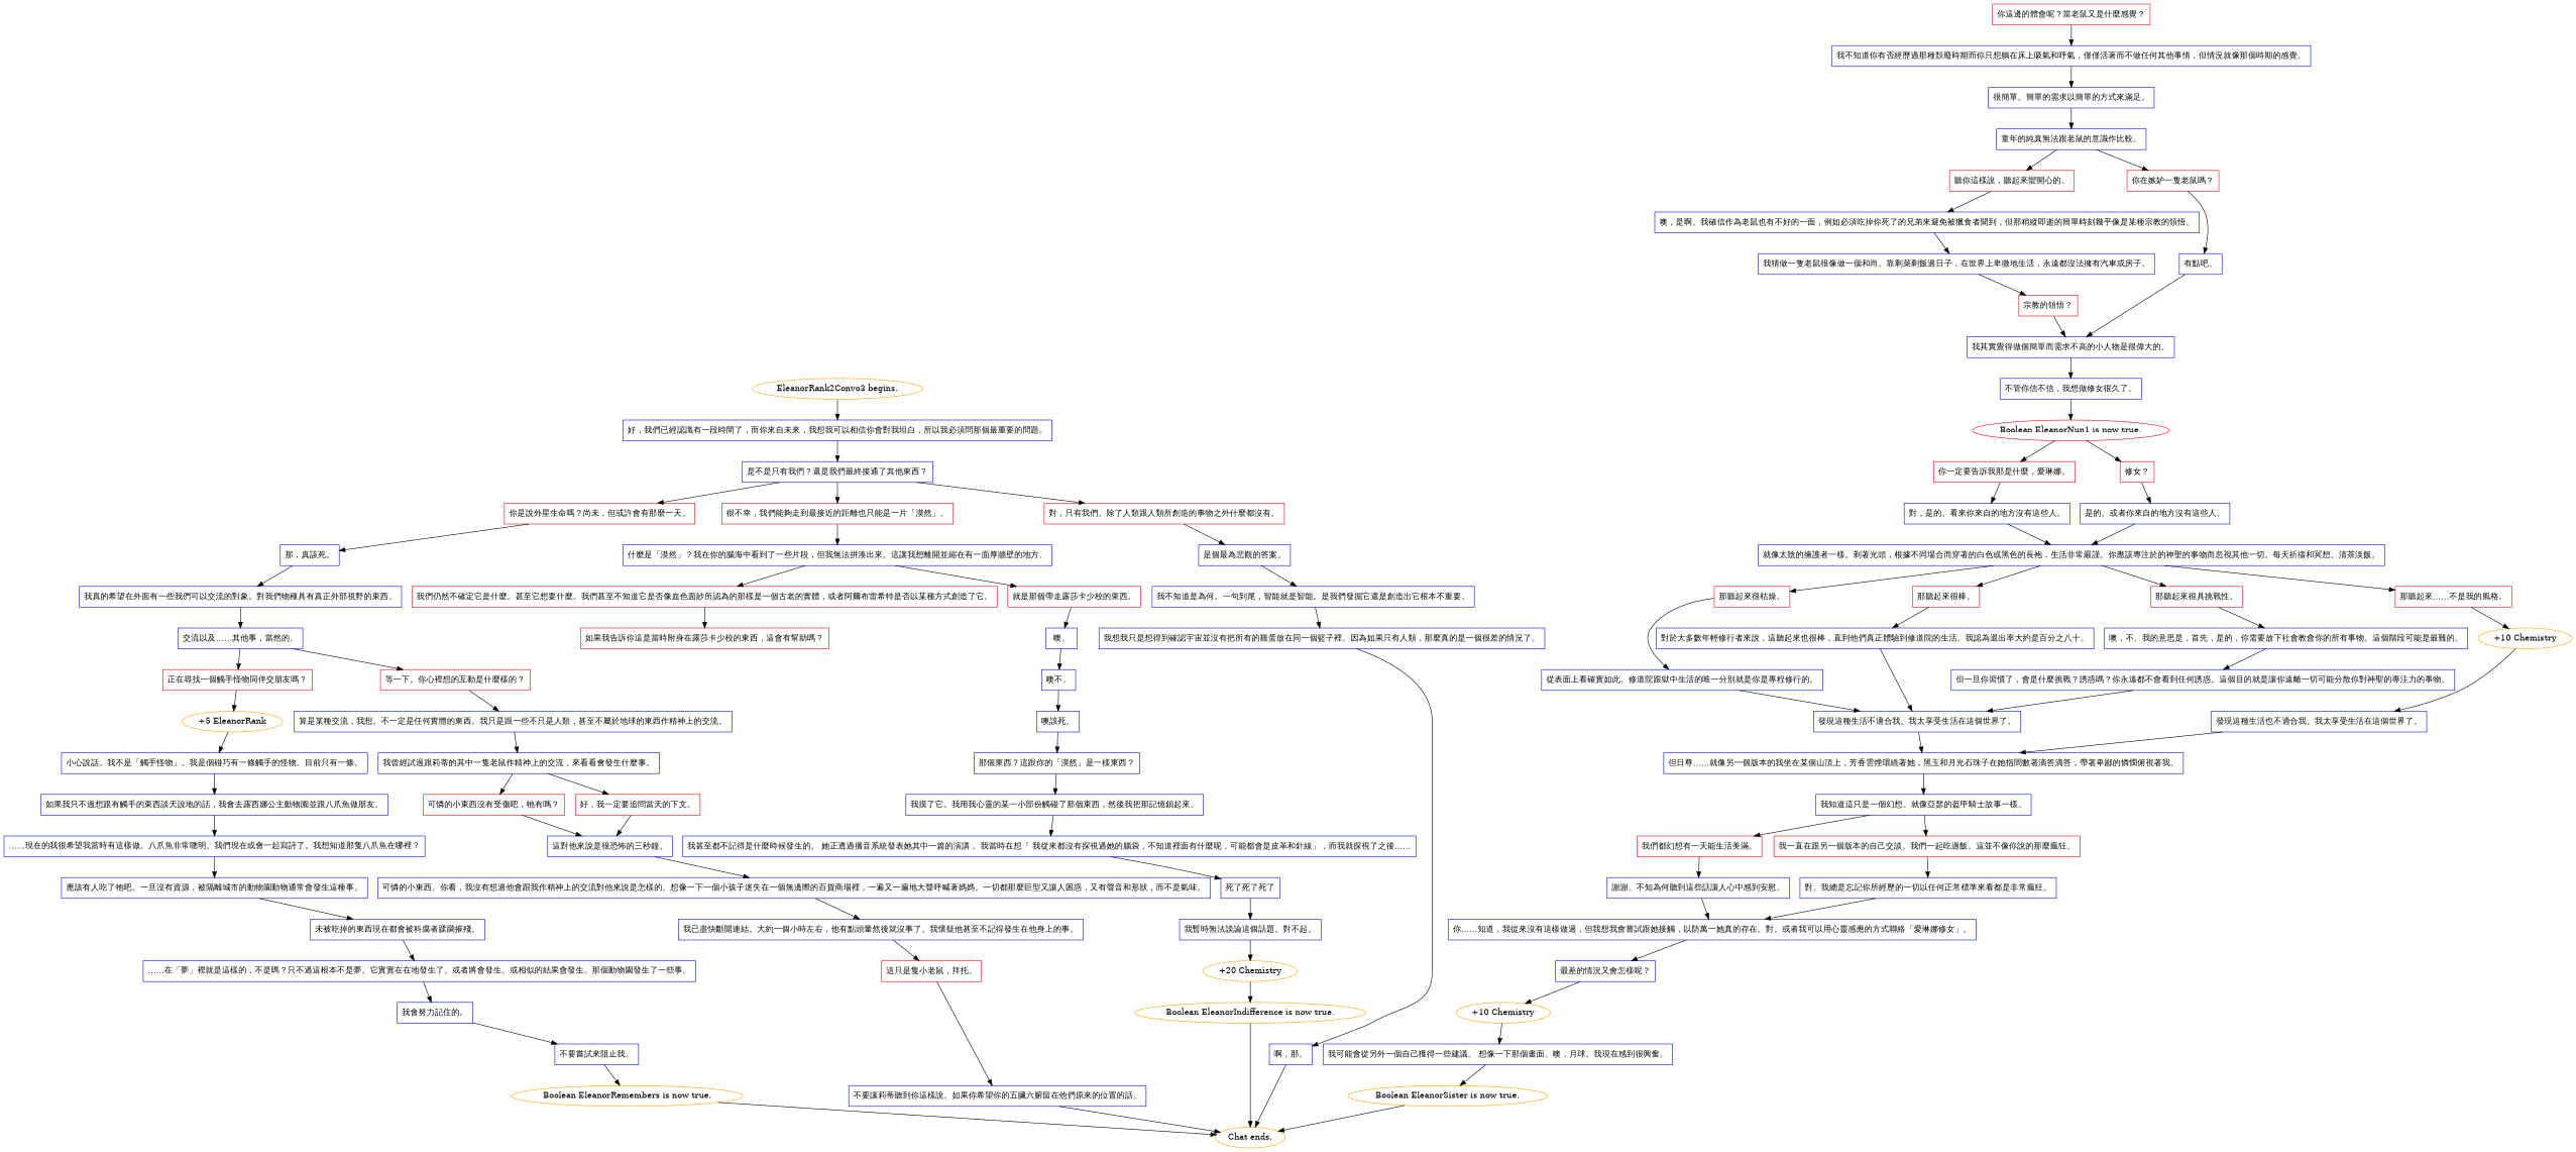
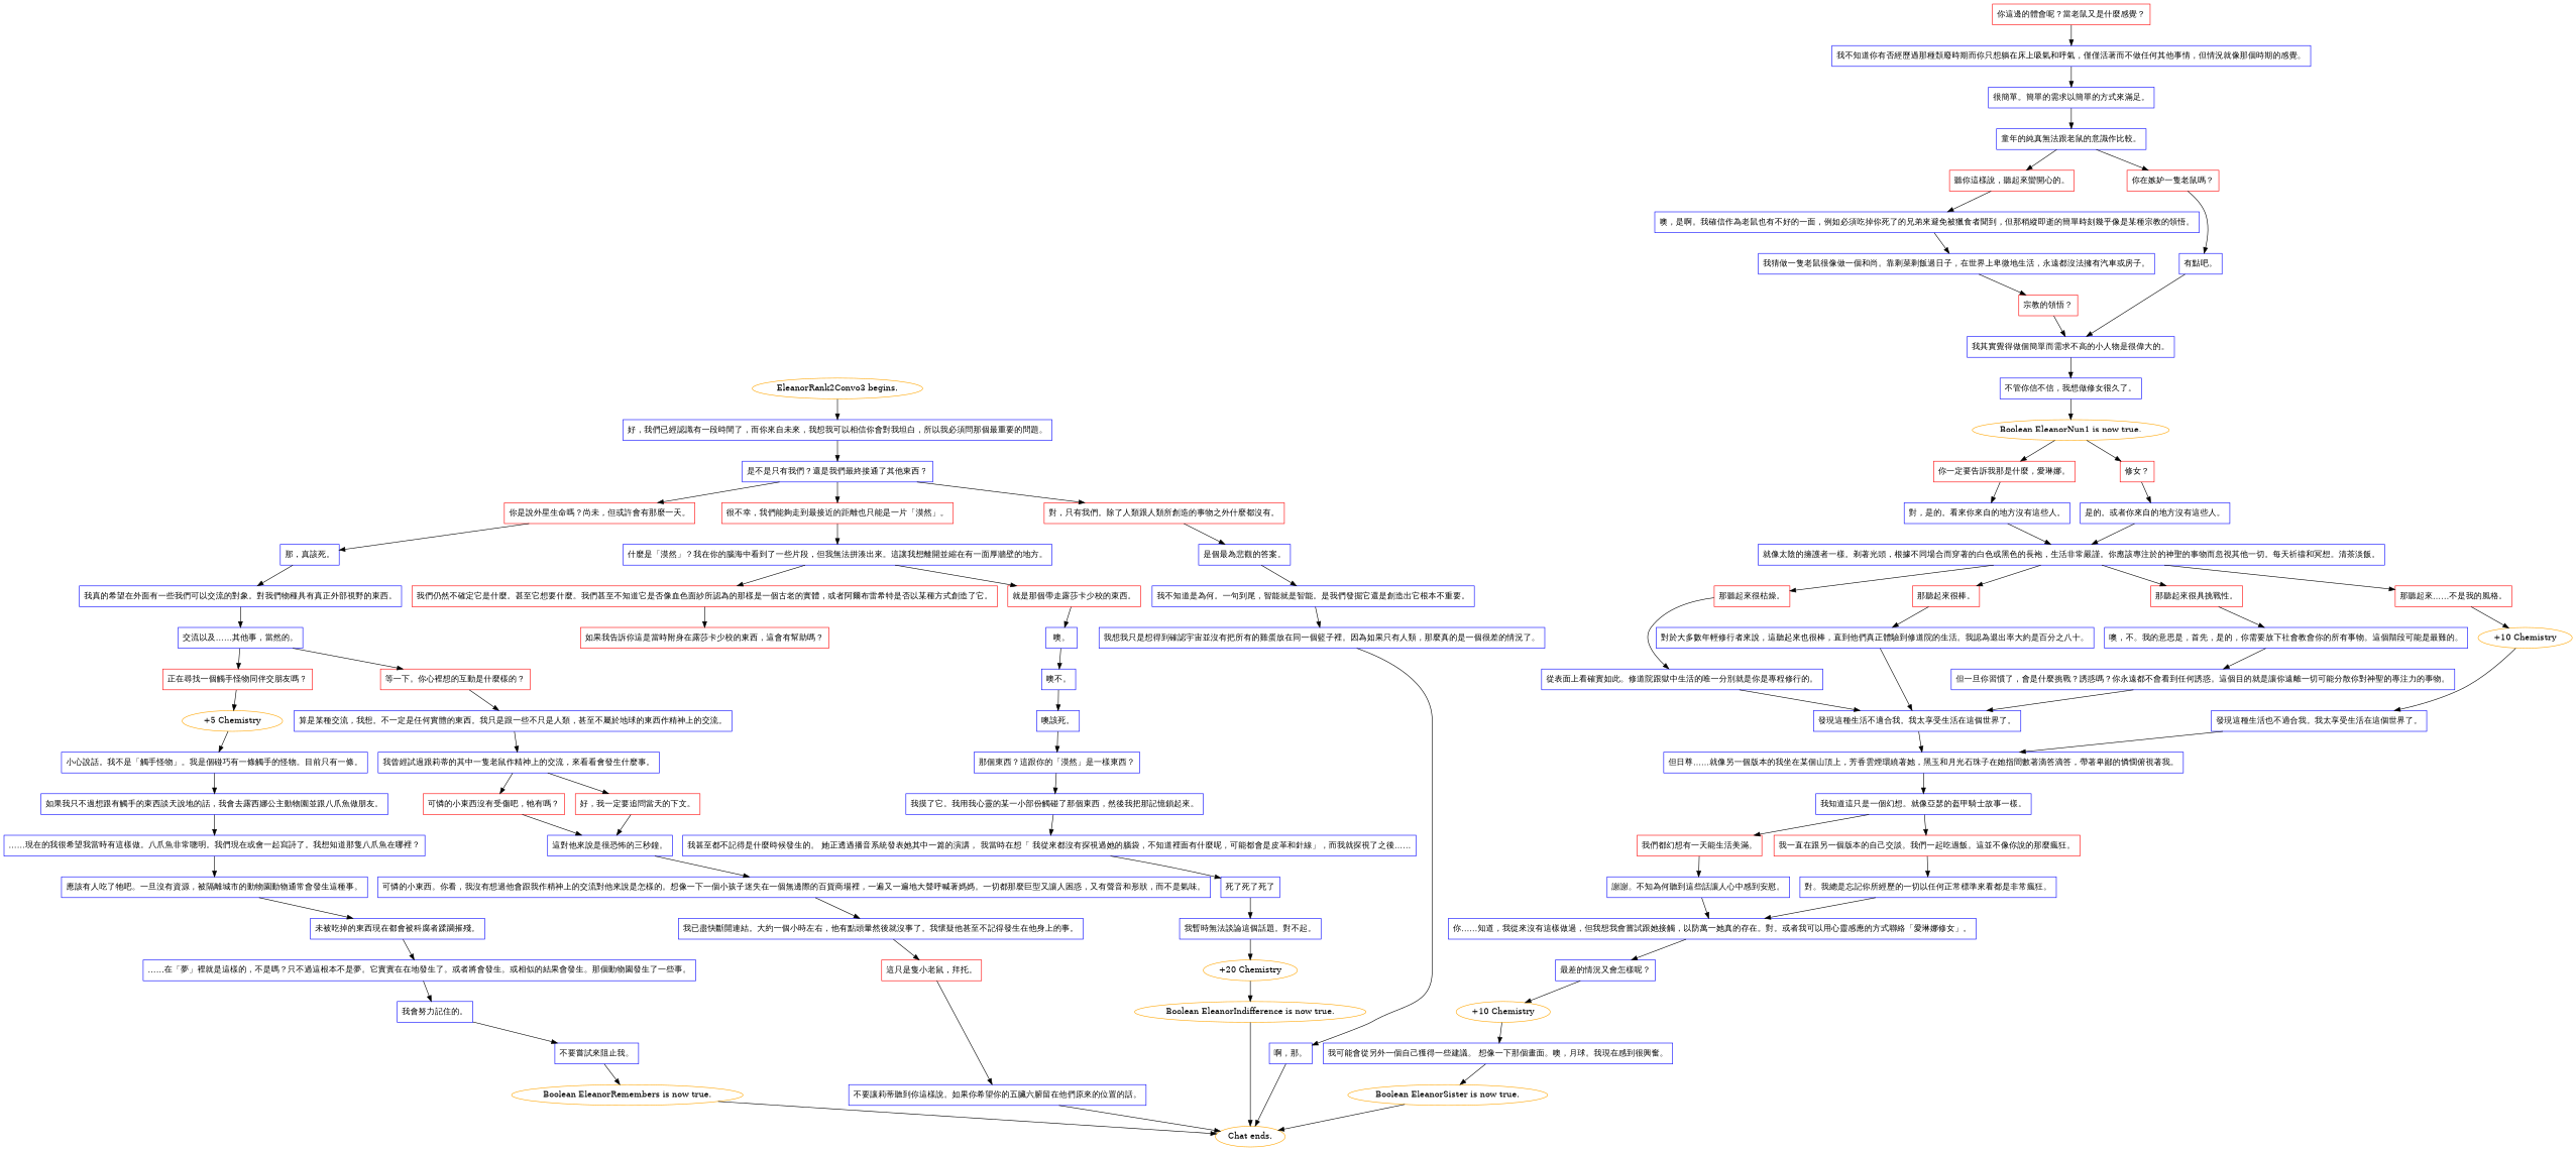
  digraph {
    node [color=blue shape=box]
    "EleanorRank2Convo3 begins." [color=orange shape=""]
    n2 [label="好，我們已經認識有一段時間了，而你來自未來，我想我可以相信你會對我坦白，所以我必須問那個最重要的問題。"]
    n3 [label="是不是只有我們？還是我們最終接通了其他東西？"]
    n4 [color=red label="你是說外星生命嗎？尚未，但或許會有那麼一天。"]
    n5 [color=red label="很不幸，我們能夠走到最接近的距離也只能是一片「漠然」。"]
    n6 [color=red label="對，只有我們。除了人類跟人類所創造的事物之外什麼都沒有。"]
    n7 [label="那，真該死。"]
    n8 [label="什麼是「漠然」？我在你的腦海中看到了一些片段，但我無法拼湊出來。這讓我想離開並縮在有一面厚牆壁的地方。"]
    n9 [label="是個最為悲觀的答案。"]
    n10 [label="我真的希望在外面有一些我們可以交流的對象。對我們物種具有真正外部視野的東西。"]
    n11 [color=red label="我們仍然不確定它是什麼。甚至它想要什麼。我們甚至不知道它是否像血色面紗所認為的那樣是一個古老的實體，或者阿爾布雷希特是否以某種方式創造了它。"]
    n12 [color=red label="就是那個帶走露莎卡少校的東西。"]
    n13 [label="我不知道是為何。一句到尾，智能就是智能。是我們發掘它還是創造出它根本不重要。"]
    n14 [label="交流以及……其他事，當然的。"]
    n15 [color=red label="如果我告訴你這是當時附身在露莎卡少校的東西，這會有幫助嗎？"]
    n16 [label="噢。"]
    n17 [label="我想我只是想得到確認宇宙並沒有把所有的雞蛋放在同一個籃子裡。因為如果只有人類，那麼真的是一個很差的情況了。"]
    n18 [color=red label="正在尋找一個觸手怪物同伴交朋友嗎？"]
    n19 [color=red label="等一下。你心裡想的互動是什麼樣的？"]
    n20 [label="噢不。"]
    n21 [label="啊，那。"]
-   n22 [color=orange label="+5 EleanorRank" shape=""]
+   n22 [color=orange label="+5 Chemistry" shape=""]
    n23 [label="算是某種交流，我想。不一定是任何實體的東西。我只是跟一些不只是人類，甚至不屬於地球的東西作精神上的交流。"]
    n24 [label="噢該死。"]
    "Chat ends." [color=orange shape=""]
    n26 [label="小心說話。我不是「觸手怪物」。我是個碰巧有一條觸手的怪物。目前只有一條。"]
    n27 [label="我曾經試過跟莉蒂的其中一隻老鼠作精神上的交流，來看看會發生什麼事。"]
    n28 [label="那個東西？這跟你的「漠然」是一樣東西？"]
    n29 [label="如果我只不過想跟有觸手的東西談天說地的話，我會去露西娜公主動物園並跟八爪魚做朋友。"]
    n30 [color=red label="可憐的小東西沒有受傷吧，牠有嗎？"]
    n31 [color=red label="好，我一定要追問當天的下文。"]
    n32 [label="我摸了它。我用我心靈的某一小部份觸碰了那個東西，然後我把那記憶鎖起來。"]
    n33 [label="……現在的我很希望我當時有這樣做。八爪魚非常聰明。我們現在或會一起寫詩了。我想知道那隻八爪魚在哪裡？"]
    n34 [label="這對他來說是很恐怖的三秒鐘。"]
    n35 [label="我甚至都不記得是什麼時候發生的。 她正透過播音系統發表她其中一篇的演講， 我當時在想「 我從來都沒有探視過她的腦袋，不知道裡面有什麼呢，可能都會是皮革和針線」，而我就探視了之後……"]
    n36 [label="應該有人吃了牠吧。一旦沒有資源，被隔離城市的動物園動物通常會發生這種事。"]
    n37 [label="可憐的小東西。你看，我沒有想過他會跟我作精神上的交流對他來說是怎樣的。想像一下一個小孩子迷失在一個無邊際的百貨商場裡，一遍又一遍地大聲呼喊著媽媽。一切都那麼巨型又讓人困惑，又有聲音和形狀，而不是氣味。"]
    n38 [label="死了死了死了"]
    n39 [label="未被吃掉的東西現在都會被科腐者蹂躪摧殘。"]
    n40 [label="我已盡快斷開連結。大約一個小時左右，他有點頭暈然後就沒事了。我懷疑他甚至不記得發生在他身上的事。"]
    n41 [label="我暫時無法談論這個話題。對不起。"]
    n42 [label="……在「夢」裡就是這樣的，不是嗎？只不過這根本不是夢。它實實在在地發生了。或者將會發生。或相似的結果會發生。那個動物園發生了一些事。"]
    n43 [color=red label="這只是隻小老鼠，拜托。"]
    n44 [color=orange label="+20 Chemistry" shape=""]
    n45 [label="我會努力記住的。"]
    n46 [color=red label="你這邊的體會呢？當老鼠又是什麼感覺？"]
    n47 [label="我不知道你有否經歷過那種頹廢時期而你只想躺在床上吸氣和呼氣，僅僅活著而不做任何其他事情，但情況就像那個時期的感覺。"]
    n48 [label="不要讓莉蒂聽到你這樣說。如果你希望你的五臟六腑留在他們原來的位置的話。"]
    n49 [color=orange label="Boolean EleanorIndifference is now true." shape=""]
    n50 [label="不要嘗試來阻止我。"]
    n51 [label="很簡單。簡單的需求以簡單的方式來滿足。"]
    n52 [color=orange label="Boolean EleanorRemembers is now true." shape=""]
    n53 [label="童年的純真無法跟老鼠的意識作比較。"]
    n54 [color=red label="聽你這樣說，聽起來蠻開心的。"]
    n55 [color=red label="你在嫉妒一隻老鼠嗎？"]
    n56 [label="噢，是啊。我確信作為老鼠也有不好的一面，例如必須吃掉你死了的兄弟來避免被獵食者聞到，但那稍縱即逝的簡單時刻幾乎像是某種宗教的領悟。"]
    n57 [label="有點吧。"]
    n58 [label="我猜做一隻老鼠很像做一個和尚。靠剩菜剩飯過日子，在世界上卑微地生活，永遠都沒法擁有汽車或房子。"]
    n59 [label="我其實覺得做個簡單而需求不高的小人物是很偉大的。"]
    n60 [color=red label="宗教的領悟？"]
    n61 [label="不管你信不信，我想做修女很久了。"]
-   n62 [color=red label="Boolean EleanorNun1 is now true." shape=""]
+   n62 [color=orange label="Boolean EleanorNun1 is now true." shape=""]
    n63 [color=red label="你一定要告訴我那是什麼，愛琳娜。"]
    n64 [color=red label="修女？"]
    n65 [label="對，是的。看來你來自的地方沒有這些人。"]
    n66 [label="是的。或者你來自的地方沒有這些人。"]
    n67 [label="就像太陰的擁護者一樣。剃著光頭，根據不同場合而穿著的白色或黑色的長袍，生活非常嚴謹。你應該專注於的神聖的事物而忽視其他一切。每天祈禱和冥想。清茶淡飯。"]
    n68 [color=red label="那聽起來很枯燥。"]
    n69 [color=red label="那聽起來很棒。"]
    n70 [color=red label="那聽起來很具挑戰性。"]
    n71 [color=red label="那聽起來……不是我的風格。"]
    n72 [label="從表面上看確實如此。修道院跟獄中生活的唯一分別就是你是專程修行的。"]
    n73 [label="對於大多數年輕修行者來說，這聽起來也很棒，直到他們真正體驗到修道院的生活。我認為退出率大約是百分之八十。"]
    n74 [label="噢，不。我的意思是，首先，是的，你需要放下社會教會你的所有事物。這個階段可能是最難的。"]
    n75 [color=orange label="+10 Chemistry" shape=""]
    n76 [label="發現這種生活不適合我。我太享受生活在這個世界了。"]
    n77 [label="但一旦你習慣了，會是什麼挑戰？誘惑嗎？你永遠都不會看到任何誘惑。這個目的就是讓你遠離一切可能分散你對神聖的專注力的事物。"]
    n78 [label="發現這種生活也不適合我。我太享受生活在這個世界了。"]
    n79 [label="但日尊……就像另一個版本的我坐在某個山頂上，芳香雲煙環繞著她，黑玉和月光石珠子在她指間數著滴答滴答，帶著卑鄙的憐憫俯視著我。"]
    n80 [label="我知道這只是一個幻想。就像亞瑟的盔甲騎士故事一樣。"]
    n81 [color=red label="我們都幻想有一天能生活美滿。"]
    n82 [color=red label="我一直在跟另一個版本的自己交談。我們一起吃過飯。這並不像你說的那麼瘋狂。"]
    n83 [label="謝謝。不知為何聽到這些話讓人心中感到安慰。"]
    n84 [label="對。我總是忘記你所經歷的一切以任何正常標準來看都是非常瘋狂。"]
    n85 [label="你……知道，我從來沒有這樣做過，但我想我會嘗試跟她接觸，以防萬一她真的存在。對。或者我可以用心靈感應的方式聯絡「愛琳娜修女」。"]
    n86 [label="最差的情況又會怎樣呢？"]
    n87 [color=orange label="+10 Chemistry" shape=""]
    n88 [label="我可能會從另外一個自己獲得一些建議。 想像一下那個畫面。噢，月球。我現在感到很興奮。"]
    n89 [color=orange label="Boolean EleanorSister is now true." shape=""]
    "EleanorRank2Convo3 begins." -> n2
    n2 -> n3
    n3 -> n4
    n3 -> n5
    n3 -> n6
    n4 -> n7
    n5 -> n8
    n6 -> n9
    n7 -> n10
    n8 -> n11
    n8 -> n12
    n9 -> n13
    n10 -> n14
    n11 -> n15
    n12 -> n16
    n13 -> n17
    n14 -> n18
    n14 -> n19
    n16 -> n20
    n17 -> n21
    n18 -> n22
    n19 -> n23
    n20 -> n24
    n21 -> "Chat ends."
    n22 -> n26
    n23 -> n27
    n24 -> n28
    n26 -> n29
    n27 -> n30
    n27 -> n31
    n28 -> n32
    n29 -> n33
    n30 -> n34
    n31 -> n34
    n32 -> n35
    n33 -> n36
    n34 -> n37
    n35 -> n38
    n36 -> n39
    n37 -> n40
    n38 -> n41
    n39 -> n42
    n40 -> n43
    n41 -> n44
    n42 -> n45
    n43 -> n48
    n44 -> n49
    n45 -> n50
    n46 -> n47
    n47 -> n51
    n48 -> "Chat ends."
    n49 -> "Chat ends."
    n50 -> n52
    n51 -> n53
    n52 -> "Chat ends."
    n53 -> n54
    n53 -> n55
    n54 -> n56
    n55 -> n57
    n56 -> n58
    n57 -> n59
    n58 -> n60
    n59 -> n61
    n60 -> n59
    n61 -> n62
    n62 -> n63
    n62 -> n64
    n63 -> n65
    n64 -> n66
    n65 -> n67
    n66 -> n67
    n67 -> n68
    n67 -> n69
    n67 -> n70
    n67 -> n71
    n68 -> n72
    n69 -> n73
    n70 -> n74
    n71 -> n75
    n72 -> n76
    n73 -> n76
    n74 -> n77
    n75 -> n78
    n76 -> n79
    n77 -> n76
    n78 -> n79
    n79 -> n80
    n80 -> n81
    n80 -> n82
    n81 -> n83
    n82 -> n84
    n83 -> n85
    n84 -> n85
    n85 -> n86
    n86 -> n87
    n87 -> n88
    n88 -> n89
    n89 -> "Chat ends."
  }
